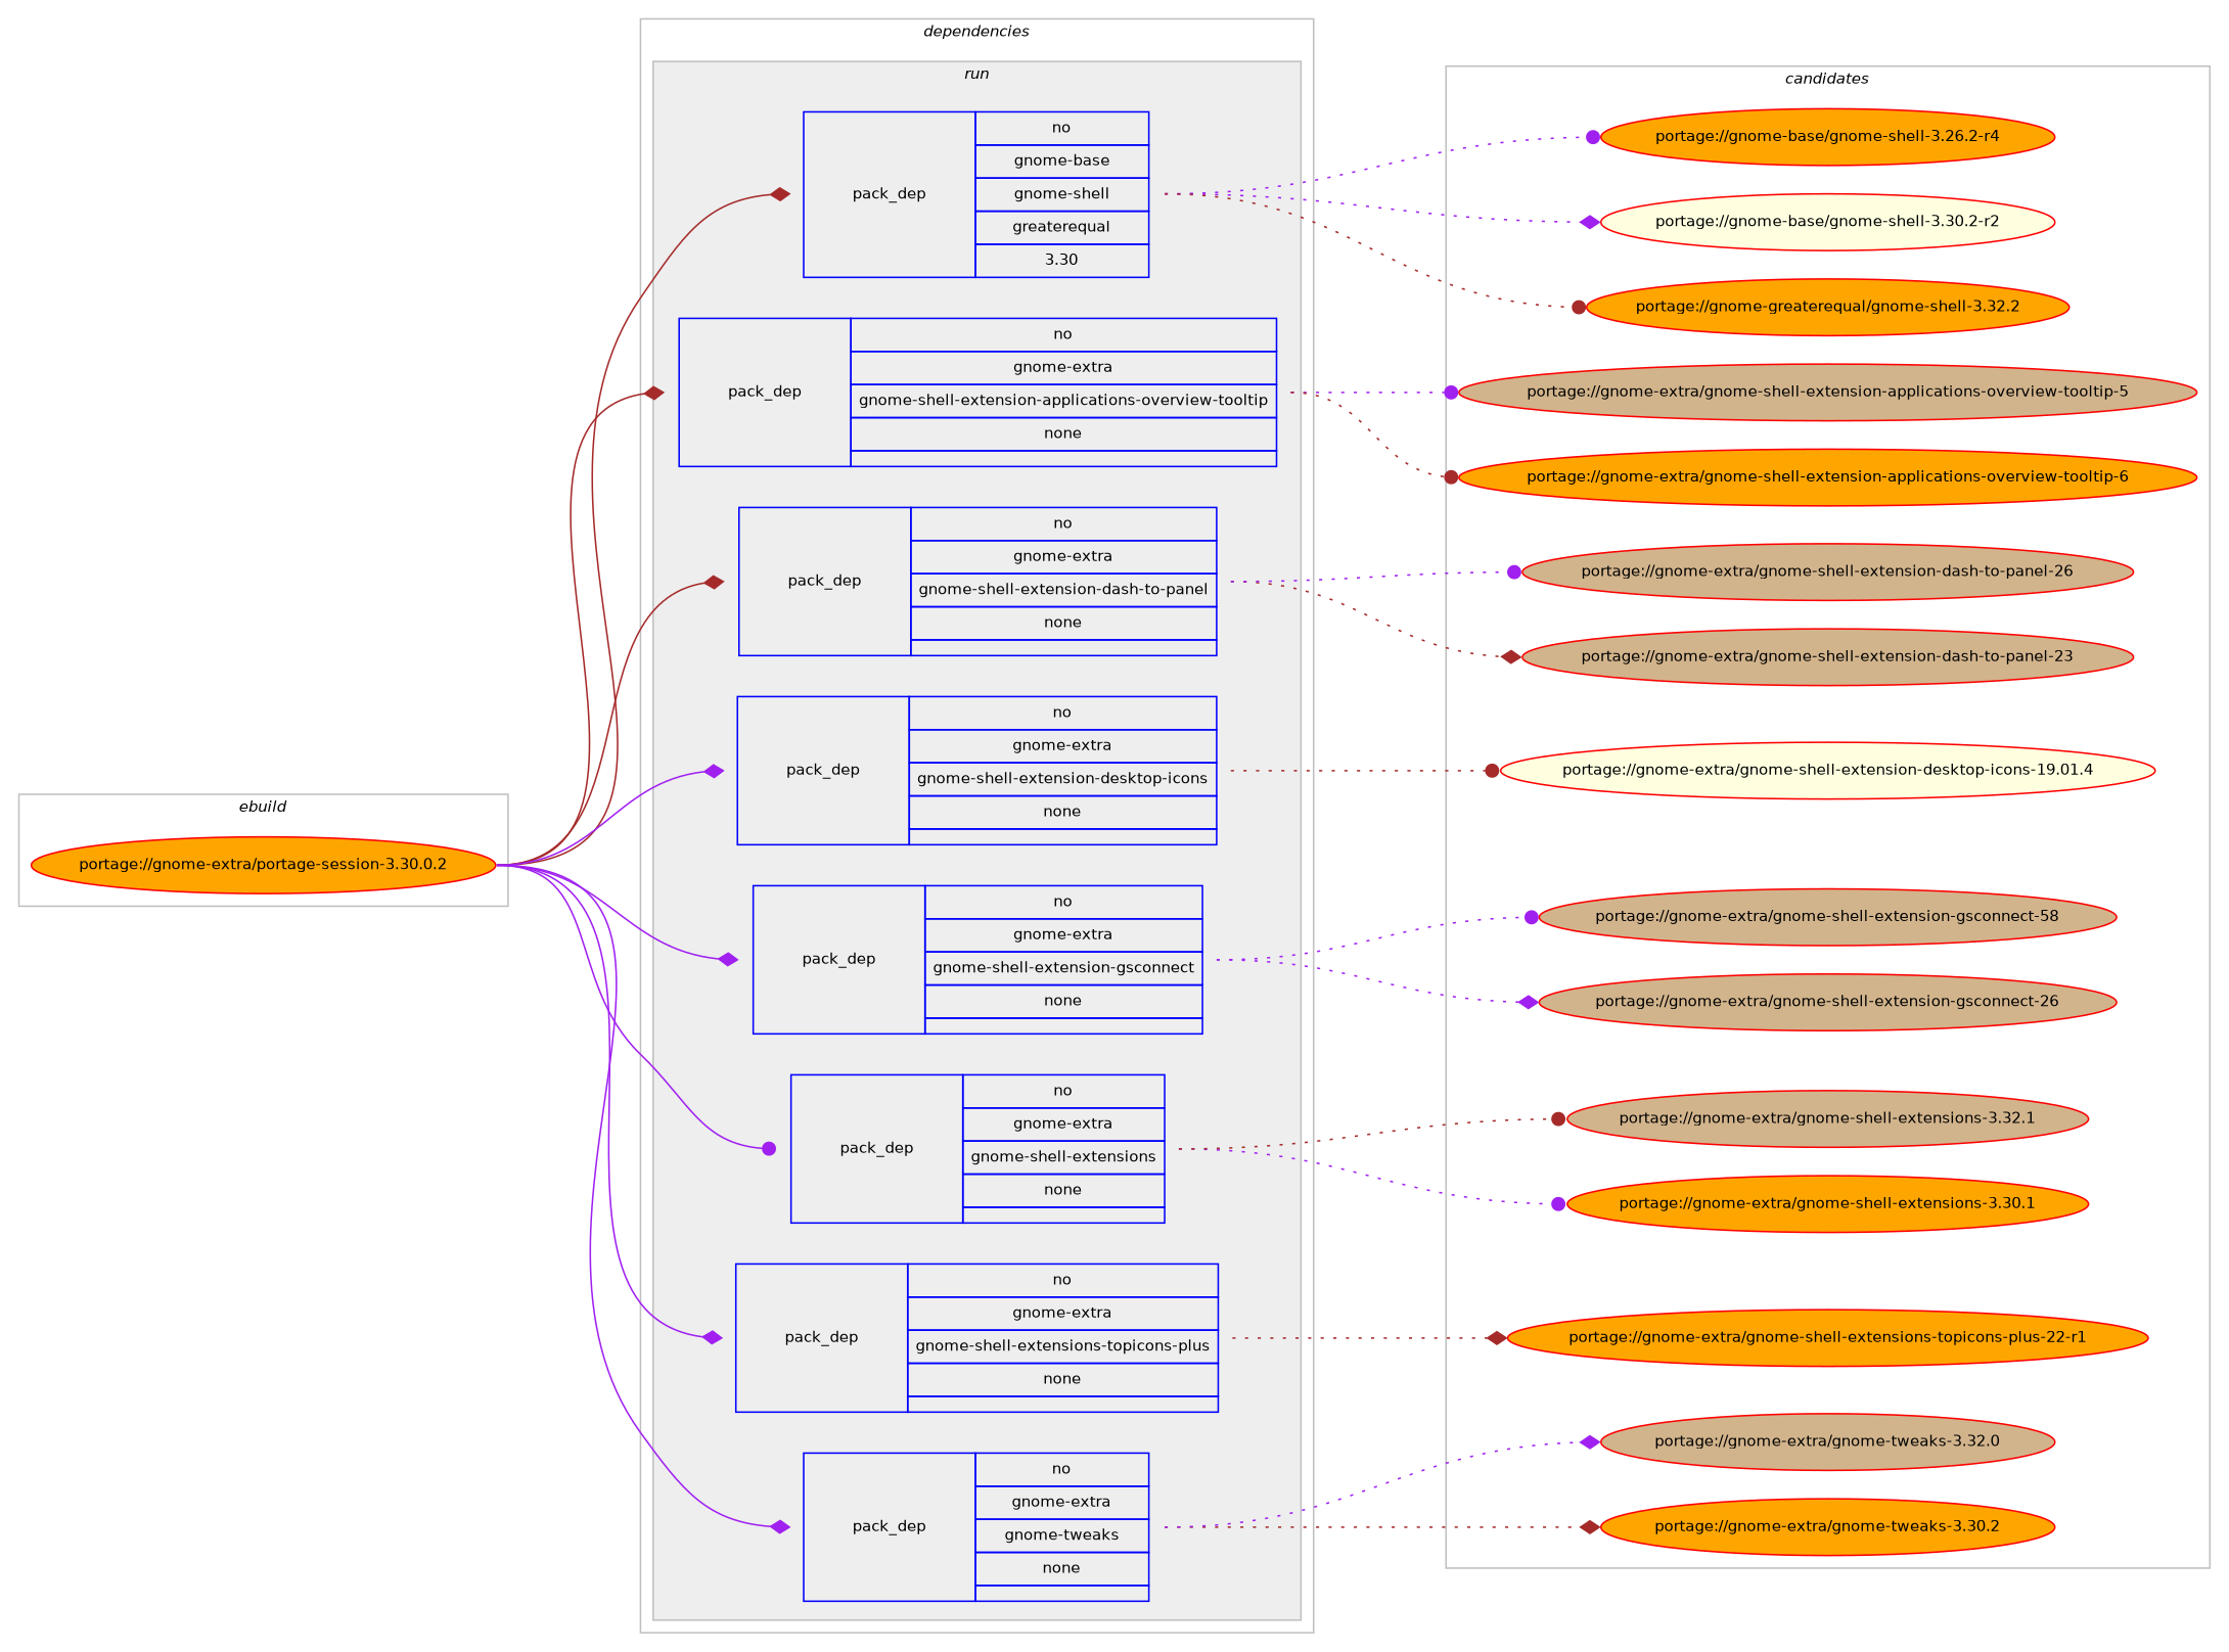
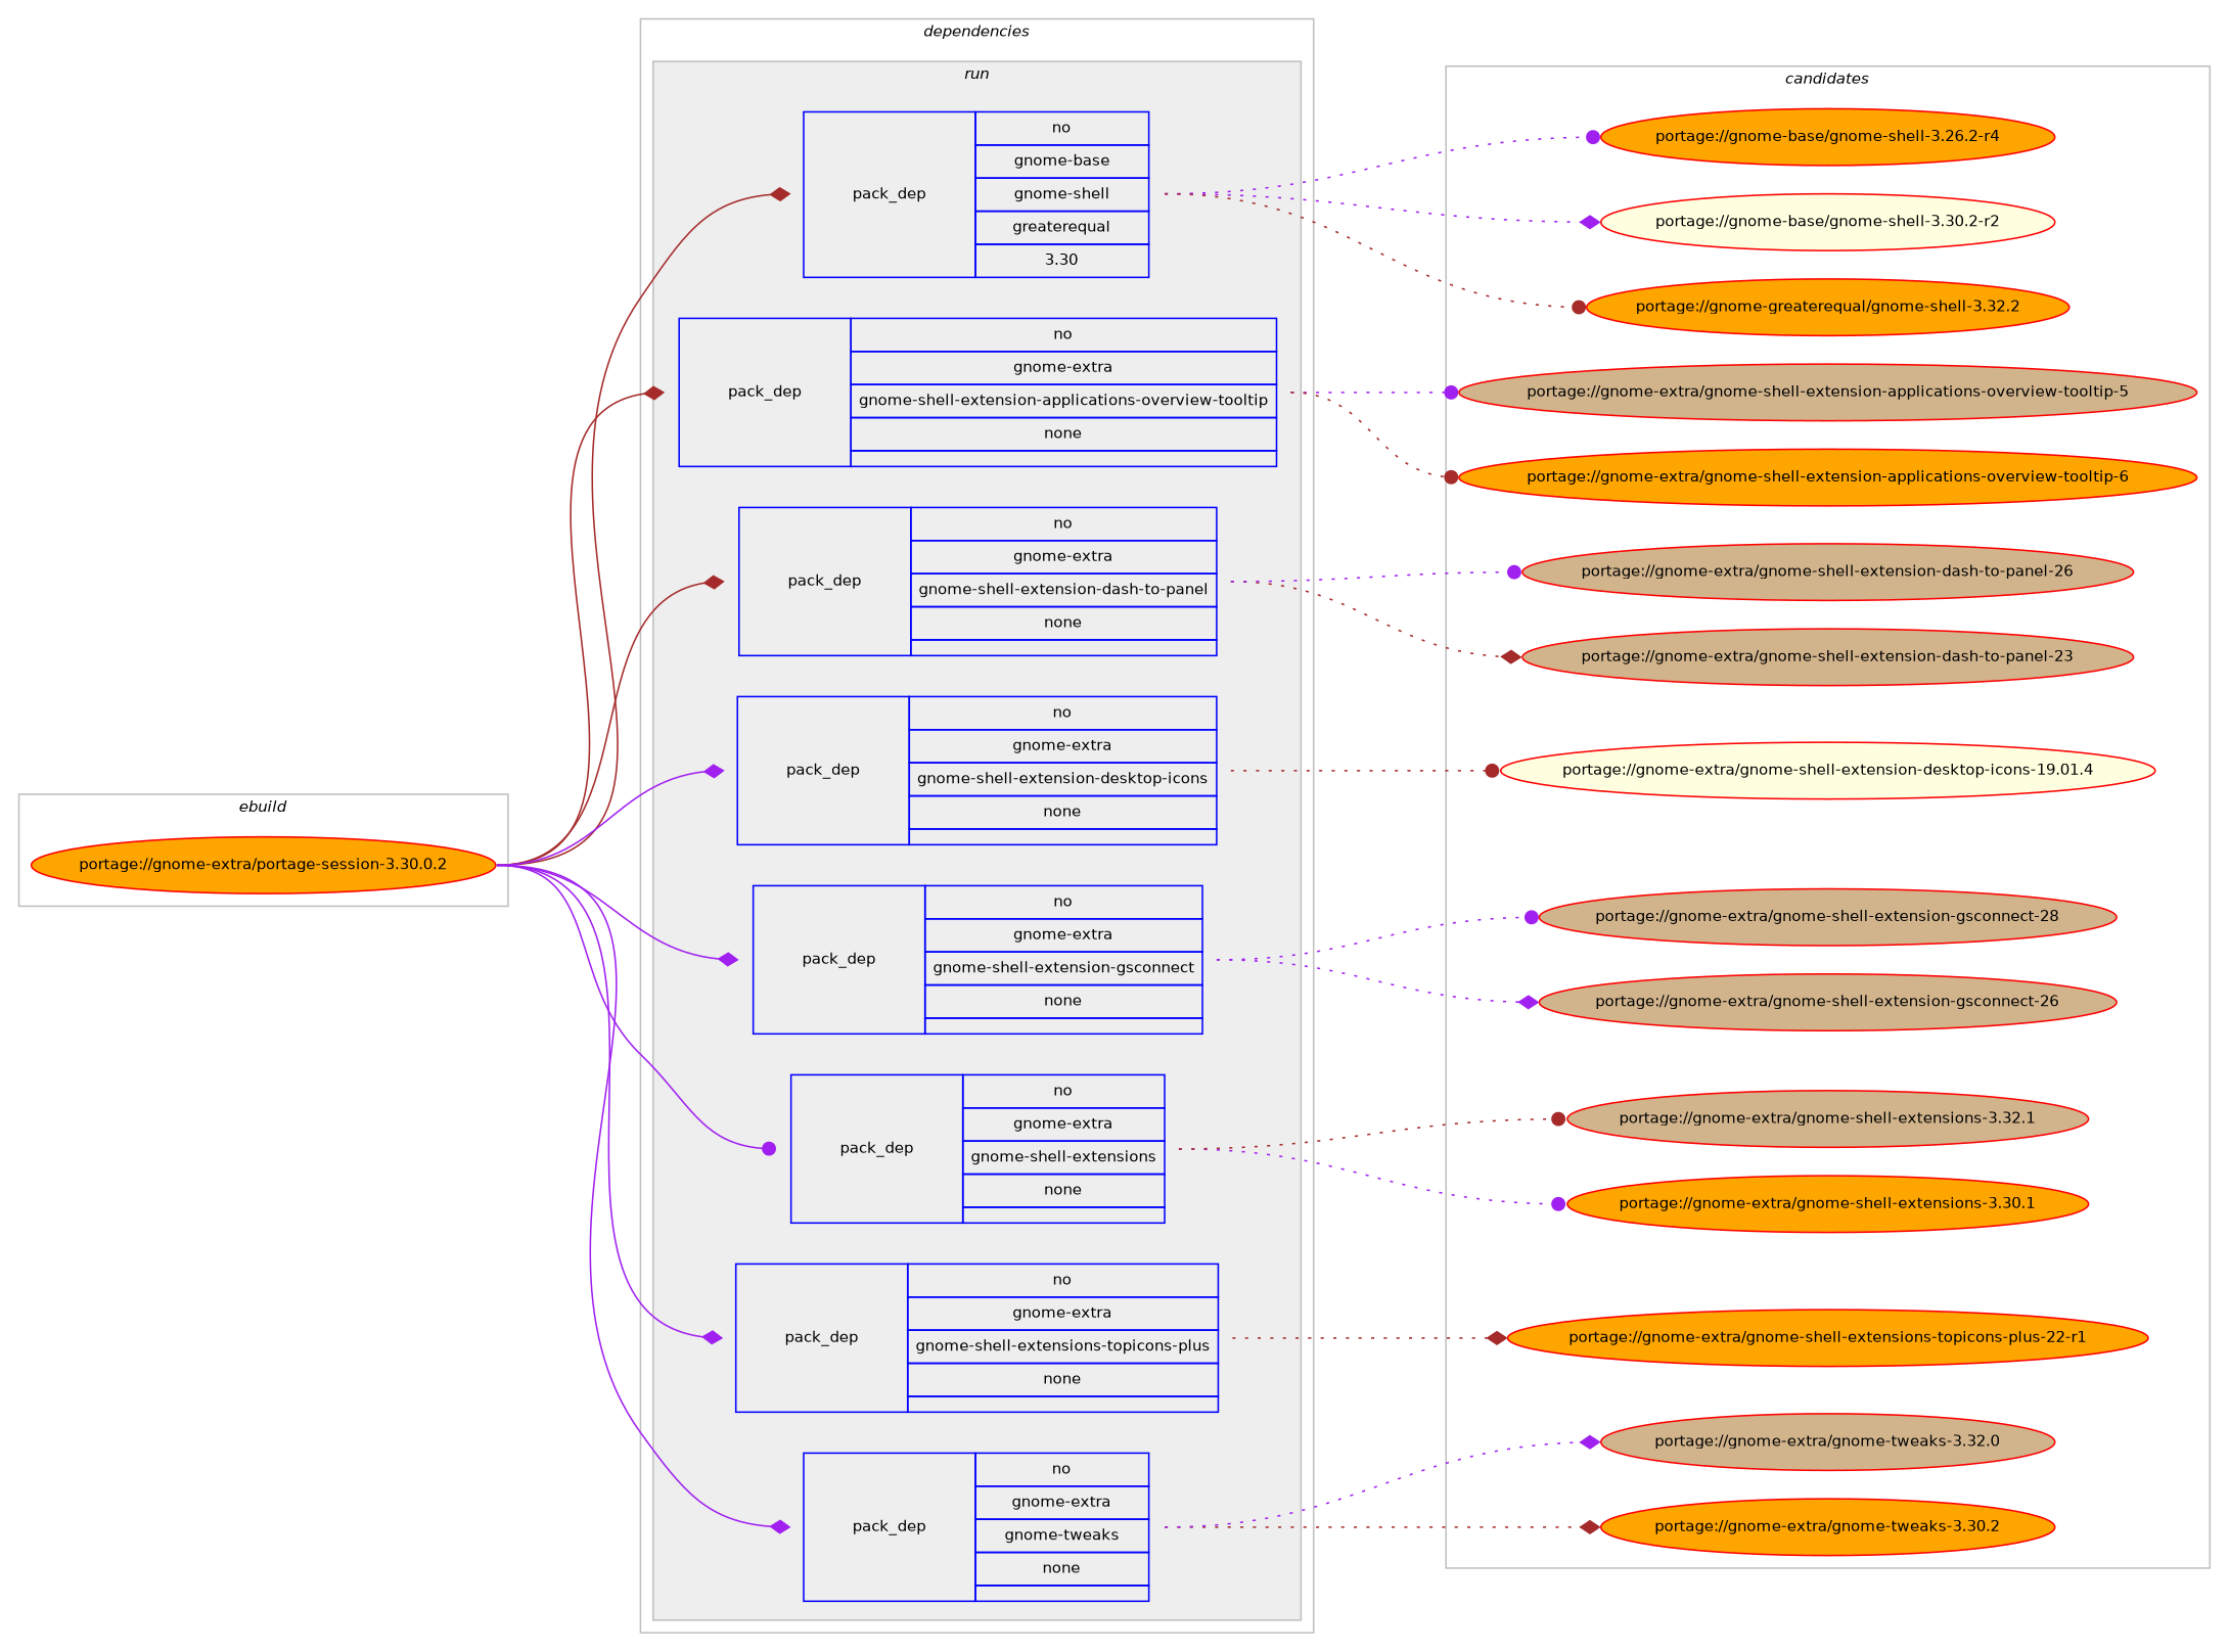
  digraph {
    compound=true
    concentrate=true
    fontname=Helvetica
    fontsize=10
    newrank=true
    rankdir=LR
    ranksep=1.5
    node [color=red fontname=Helvetica fontsize=10 style=filled]
    edge [arrowhead=diamond color=purple headport=w style=dotted tailport=e weight=100]
    n1 [fillcolor=orange label="portage://gnome-extra/portage-session-3.30.0.2" width=4]
    n2 [color=blue label=<<TABLE BORDER="0" CELLBORDER="1" CELLSPACING="0" CELLPADDING="4" WIDTH="220"><TR><TD ROWSPAN="6" CELLPADDING="30">pack_dep</TD></TR><TR><TD WIDTH="110">no</TD></TR><TR><TD>gnome-base</TD></TR><TR><TD>gnome-shell</TD></TR><TR><TD>greaterequal</TD></TR><TR><TD>3.30</TD></TR></TABLE>> shape=none style=""]
    n3 [color=blue label=<<TABLE BORDER="0" CELLBORDER="1" CELLSPACING="0" CELLPADDING="4" WIDTH="220"><TR><TD ROWSPAN="6" CELLPADDING="30">pack_dep</TD></TR><TR><TD WIDTH="110">no</TD></TR><TR><TD>gnome-extra</TD></TR><TR><TD>gnome-shell-extension-applications-overview-tooltip</TD></TR><TR><TD>none</TD></TR><TR><TD></TD></TR></TABLE>> shape=none style=""]
    n4 [color=blue label=<<TABLE BORDER="0" CELLBORDER="1" CELLSPACING="0" CELLPADDING="4" WIDTH="220"><TR><TD ROWSPAN="6" CELLPADDING="30">pack_dep</TD></TR><TR><TD WIDTH="110">no</TD></TR><TR><TD>gnome-extra</TD></TR><TR><TD>gnome-shell-extension-dash-to-panel</TD></TR><TR><TD>none</TD></TR><TR><TD></TD></TR></TABLE>> shape=none style=""]
    n5 [color=blue label=<<TABLE BORDER="0" CELLBORDER="1" CELLSPACING="0" CELLPADDING="4" WIDTH="220"><TR><TD ROWSPAN="6" CELLPADDING="30">pack_dep</TD></TR><TR><TD WIDTH="110">no</TD></TR><TR><TD>gnome-extra</TD></TR><TR><TD>gnome-shell-extension-desktop-icons</TD></TR><TR><TD>none</TD></TR><TR><TD></TD></TR></TABLE>> shape=none style=""]
    n6 [color=blue label=<<TABLE BORDER="0" CELLBORDER="1" CELLSPACING="0" CELLPADDING="4" WIDTH="220"><TR><TD ROWSPAN="6" CELLPADDING="30">pack_dep</TD></TR><TR><TD WIDTH="110">no</TD></TR><TR><TD>gnome-extra</TD></TR><TR><TD>gnome-shell-extension-gsconnect</TD></TR><TR><TD>none</TD></TR><TR><TD></TD></TR></TABLE>> shape=none style=""]
    n7 [color=blue label=<<TABLE BORDER="0" CELLBORDER="1" CELLSPACING="0" CELLPADDING="4" WIDTH="220"><TR><TD ROWSPAN="6" CELLPADDING="30">pack_dep</TD></TR><TR><TD WIDTH="110">no</TD></TR><TR><TD>gnome-extra</TD></TR><TR><TD>gnome-shell-extensions</TD></TR><TR><TD>none</TD></TR><TR><TD></TD></TR></TABLE>> shape=none style=""]
    n8 [color=blue label=<<TABLE BORDER="0" CELLBORDER="1" CELLSPACING="0" CELLPADDING="4" WIDTH="220"><TR><TD ROWSPAN="6" CELLPADDING="30">pack_dep</TD></TR><TR><TD WIDTH="110">no</TD></TR><TR><TD>gnome-extra</TD></TR><TR><TD>gnome-shell-extensions-topicons-plus</TD></TR><TR><TD>none</TD></TR><TR><TD></TD></TR></TABLE>> shape=none style=""]
    n9 [color=blue label=<<TABLE BORDER="0" CELLBORDER="1" CELLSPACING="0" CELLPADDING="4" WIDTH="220"><TR><TD ROWSPAN="6" CELLPADDING="30">pack_dep</TD></TR><TR><TD WIDTH="110">no</TD></TR><TR><TD>gnome-extra</TD></TR><TR><TD>gnome-tweaks</TD></TR><TR><TD>none</TD></TR><TR><TD></TD></TR></TABLE>> shape=none style=""]
    n10 [fillcolor=tan label="portage://gnome-extra/gnome-shell-extension-applications-overview-tooltip-5" width=4]
    n11 [fillcolor=orange label="portage://gnome-extra/gnome-shell-extension-applications-overview-tooltip-6" width=4]
    n12 [fillcolor=orange label="portage://gnome-base/gnome-shell-3.26.2-r4" width=4]
    n13 [fillcolor=lightyellow label="portage://gnome-base/gnome-shell-3.30.2-r2" width=4]
    n14 [fillcolor=orange label="portage://gnome-greaterequal/gnome-shell-3.32.2" width=4]
    n15 [fillcolor=tan label="portage://gnome-extra/gnome-shell-extension-dash-to-panel-23" width=4]
    n16 [fillcolor=tan label="portage://gnome-extra/gnome-shell-extension-dash-to-panel-26" width=4]
    n17 [fillcolor=lightyellow label="portage://gnome-extra/gnome-shell-extension-desktop-icons-19.01.4" width=4]
    n18 [fillcolor=tan label="portage://gnome-extra/gnome-shell-extension-gsconnect-26" width=4]
-   n19 [fillcolor=tan label="portage://gnome-extra/gnome-shell-extension-gsconnect-58" width=4]
+   n19 [fillcolor=tan label="portage://gnome-extra/gnome-shell-extension-gsconnect-28" width=4]
    n20 [fillcolor=orange label="portage://gnome-extra/gnome-shell-extensions-3.30.1" width=4]
    n21 [fillcolor=tan label="portage://gnome-extra/gnome-shell-extensions-3.32.1" width=4]
    n22 [fillcolor=orange label="portage://gnome-extra/gnome-shell-extensions-topicons-plus-22-r1" width=4]
    n23 [fillcolor=orange label="portage://gnome-extra/gnome-tweaks-3.30.2" width=4]
    n24 [fillcolor=tan label="portage://gnome-extra/gnome-tweaks-3.32.0" width=4]
    subgraph cluster_1 {
      color=gray
      label=<<i>ebuild</i>>
      rank=same
      n1
    }
    subgraph cluster_2 {
      color=gray
      label=<<i>dependencies</i>>
      subgraph cluster_3 {
        color=gray
        fillcolor="#eeeeee"
        label=<<i>compile</i>>
        style=filled
      }
      subgraph cluster_4 {
        color=gray
        fillcolor="#eeeeee"
        label=<<i>compile and run</i>>
        style=filled
      }
      subgraph cluster_5 {
        color=gray
        fillcolor="#eeeeee"
        label=<<i>run</i>>
        style=filled
        subgraph sub_6 {
          color=gray
          fillcolor="#eeeeee"
          label=<<i>run</i>>
          style=filled
          n2
        }
        subgraph sub_7 {
          color=gray
          fillcolor="#eeeeee"
          label=<<i>run</i>>
          style=filled
          n3
        }
        subgraph sub_8 {
          color=gray
          fillcolor="#eeeeee"
          label=<<i>run</i>>
          style=filled
          n4
        }
        subgraph sub_9 {
          color=gray
          fillcolor="#eeeeee"
          label=<<i>run</i>>
          style=filled
          n5
        }
        subgraph sub_10 {
          color=gray
          fillcolor="#eeeeee"
          label=<<i>run</i>>
          style=filled
          n6
        }
        subgraph sub_11 {
          color=gray
          fillcolor="#eeeeee"
          label=<<i>run</i>>
          style=filled
          n7
        }
        subgraph sub_12 {
          color=gray
          fillcolor="#eeeeee"
          label=<<i>run</i>>
          style=filled
          n8
        }
        subgraph sub_13 {
          color=gray
          fillcolor="#eeeeee"
          label=<<i>run</i>>
          style=filled
          n9
        }
      }
    }
    subgraph cluster_14 {
      color=gray
      label=<<i>candidates</i>>
      rank=same
      subgraph sub_15 {
        color=black
        label=<<i>candidates</i>>
        nodesep=1
        rank=same
        n10
        n11
      }
      subgraph sub_16 {
        color=black
        label=<<i>candidates</i>>
        nodesep=1
        rank=same
        n12
        n13
        n14
      }
      subgraph sub_17 {
        color=black
        label=<<i>candidates</i>>
        nodesep=1
        rank=same
        n15
        n16
      }
      subgraph sub_18 {
        color=black
        label=<<i>candidates</i>>
        nodesep=1
        rank=same
        n17
      }
      subgraph sub_19 {
        color=black
        label=<<i>candidates</i>>
        nodesep=1
        rank=same
        n18
        n19
      }
      subgraph sub_20 {
        color=black
        label=<<i>candidates</i>>
        nodesep=1
        rank=same
        n20
        n21
      }
      subgraph sub_21 {
        color=black
        label=<<i>candidates</i>>
        nodesep=1
        rank=same
        n22
      }
      subgraph sub_22 {
        color=black
        label=<<i>candidates</i>>
        nodesep=1
        rank=same
        n23
        n24
      }
    }
    n1 -> n2 [color=brown style=solid weight=20]
    n1 -> n3 [color=brown style=solid weight=20]
    n1 -> n4 [color=brown style=solid weight=20]
    n1 -> n5 [style=solid weight=20]
    n1 -> n6 [style=solid weight=20]
    n1 -> n7 [arrowhead=dot style=solid weight=20]
    n1 -> n8 [style=solid weight=20]
    n1 -> n9 [style=solid weight=20]
    n2 -> n12 [arrowhead=dot]
    n2 -> n13
    n2 -> n14 [arrowhead=dot color=brown]
    n3 -> n10 [arrowhead=dot]
    n3 -> n11 [arrowhead=dot color=brown]
    n4 -> n15 [color=brown]
    n4 -> n16 [arrowhead=dot]
    n5 -> n17 [arrowhead=dot color=brown]
    n6 -> n18
    n6 -> n19 [arrowhead=dot]
    n7 -> n20 [arrowhead=dot]
    n7 -> n21 [arrowhead=dot color=brown]
    n8 -> n22 [color=brown]
    n9 -> n23 [color=brown]
    n9 -> n24
  }
